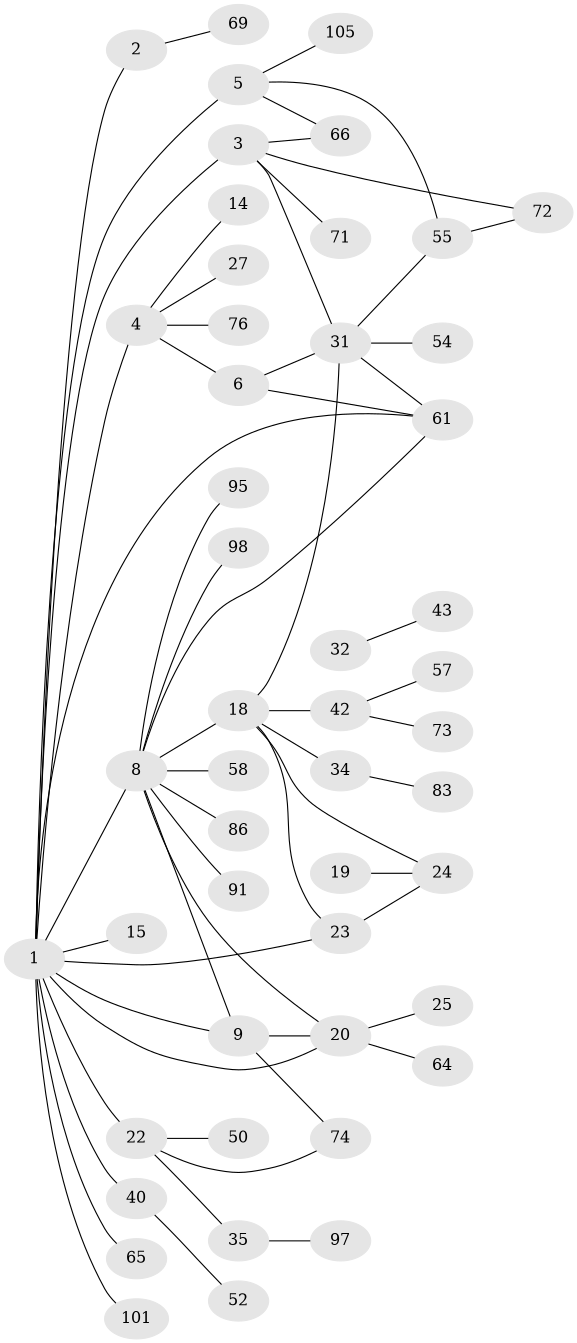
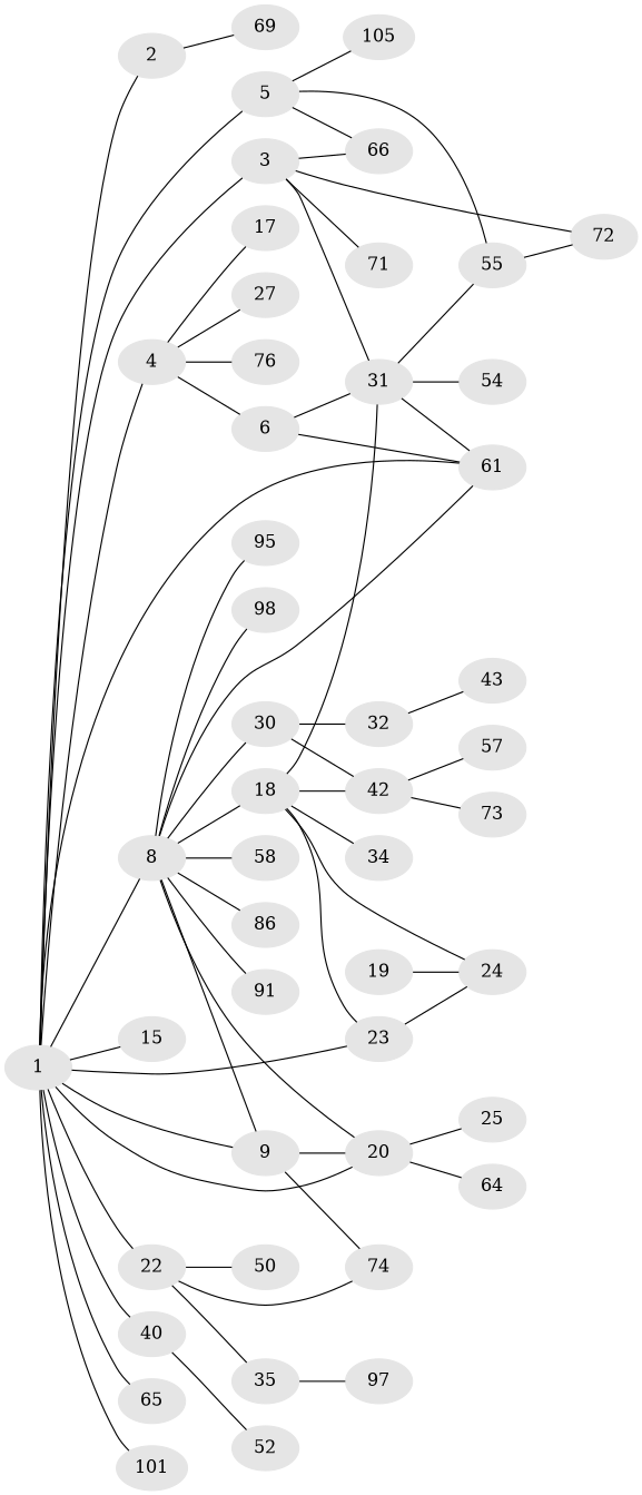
  graph {
    rankdir=LR
    node [color=gray90 style=filled]
    1
    2
    3 [super="+85+59+16+45+48"]
    4
    5 [super="+13+17"]
    8 [super="+47+12"]
    9 [super="+88"]
    15
    20 [super="+41"]
    22 [super="+28"]
    23
    40
    61 [super="+63+92"]
    65
    101
    69
    31 [super="+44"]
    66
    71
    72
    6 [super="+11+84+79"]
-   14 [super="+38"]
+   14 [super="+38" label=17]
    27 [super="+67"]
    76 [super="+81"]
    55 [super="+62"]
    105
    18 [super="+56"]
+   30
    58
    86
    91
    95
    98
    74
    25 [super="+46+68"]
    64
    35 [super="+36"]
    50
    24 [super="+80"]
    52
    54
    32 [super="+82"]
    43
    42 [super="+49+87"]
    34
    19
    57
    73
-   83
    97
    1 -- 2
    1 -- 3
    1 -- 4
    1 -- 5
    1 -- 8
    1 -- 9
    1 -- 15
    1 -- 20
    1 -- 22
    1 -- 23
    1 -- 40
    1 -- 61
    1 -- 65
    1 -- 101
    2 -- 69
    3 -- 31
    3 -- 66
    3 -- 71
    3 -- 72
    4 -- 6
    4 -- 14
    4 -- 27
    4 -- 76
    5 -- 66
    5 -- 55
    5 -- 105
    8 -- 9
    8 -- 20
    8 -- 61
    8 -- 18
+   8 -- 30
    8 -- 58
    8 -- 86
    8 -- 91
    8 -- 95
    8 -- 98
    9 -- 20
    9 -- 74
    20 -- 25
    20 -- 64
    22 -- 74
    22 -- 35
    22 -- 50
    23 -- 24
    40 -- 52
    31 -- 61
    31 -- 55
    31 -- 54
    6 -- 61
    6 -- 31
    55 -- 72
    18 -- 23
    18 -- 31
    18 -- 24
    18 -- 42
    18 -- 34
+   30 -- 32
+   30 -- 42
    35 -- 97
    32 -- 43
    42 -- 57
    42 -- 73
-   34 -- 83
    19 -- 24
  }
